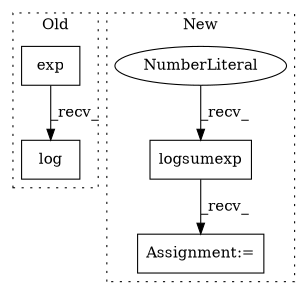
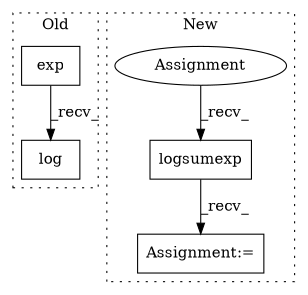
  digraph {
    node [a=32 l=5 shape=box]
    n1 [label=log s=3517]
    n2 [label=exp s=3154]
    n3 [l="10,1" label=logsumexp s="3205,3216"]
-   n4 [a=34 l=1 label=NumberLiteral s=3215 shape=ellipse]
+   n4 [a=34 l=1 label=Assignment s=3215 shape=ellipse]
    n5 [a=7 l=1 label="Assignment:=" s=3330]
    subgraph cluster_1 {
      label=Old
      style=dotted
      n1
      n2
    }
    subgraph cluster_2 {
      label=New
      style=dotted
      n3
      n4
      n5
    }
    n2 -> n1 [label=_recv_]
    n3 -> n5 [label=_recv_]
    n4 -> n3 [label=_recv_]
  }
